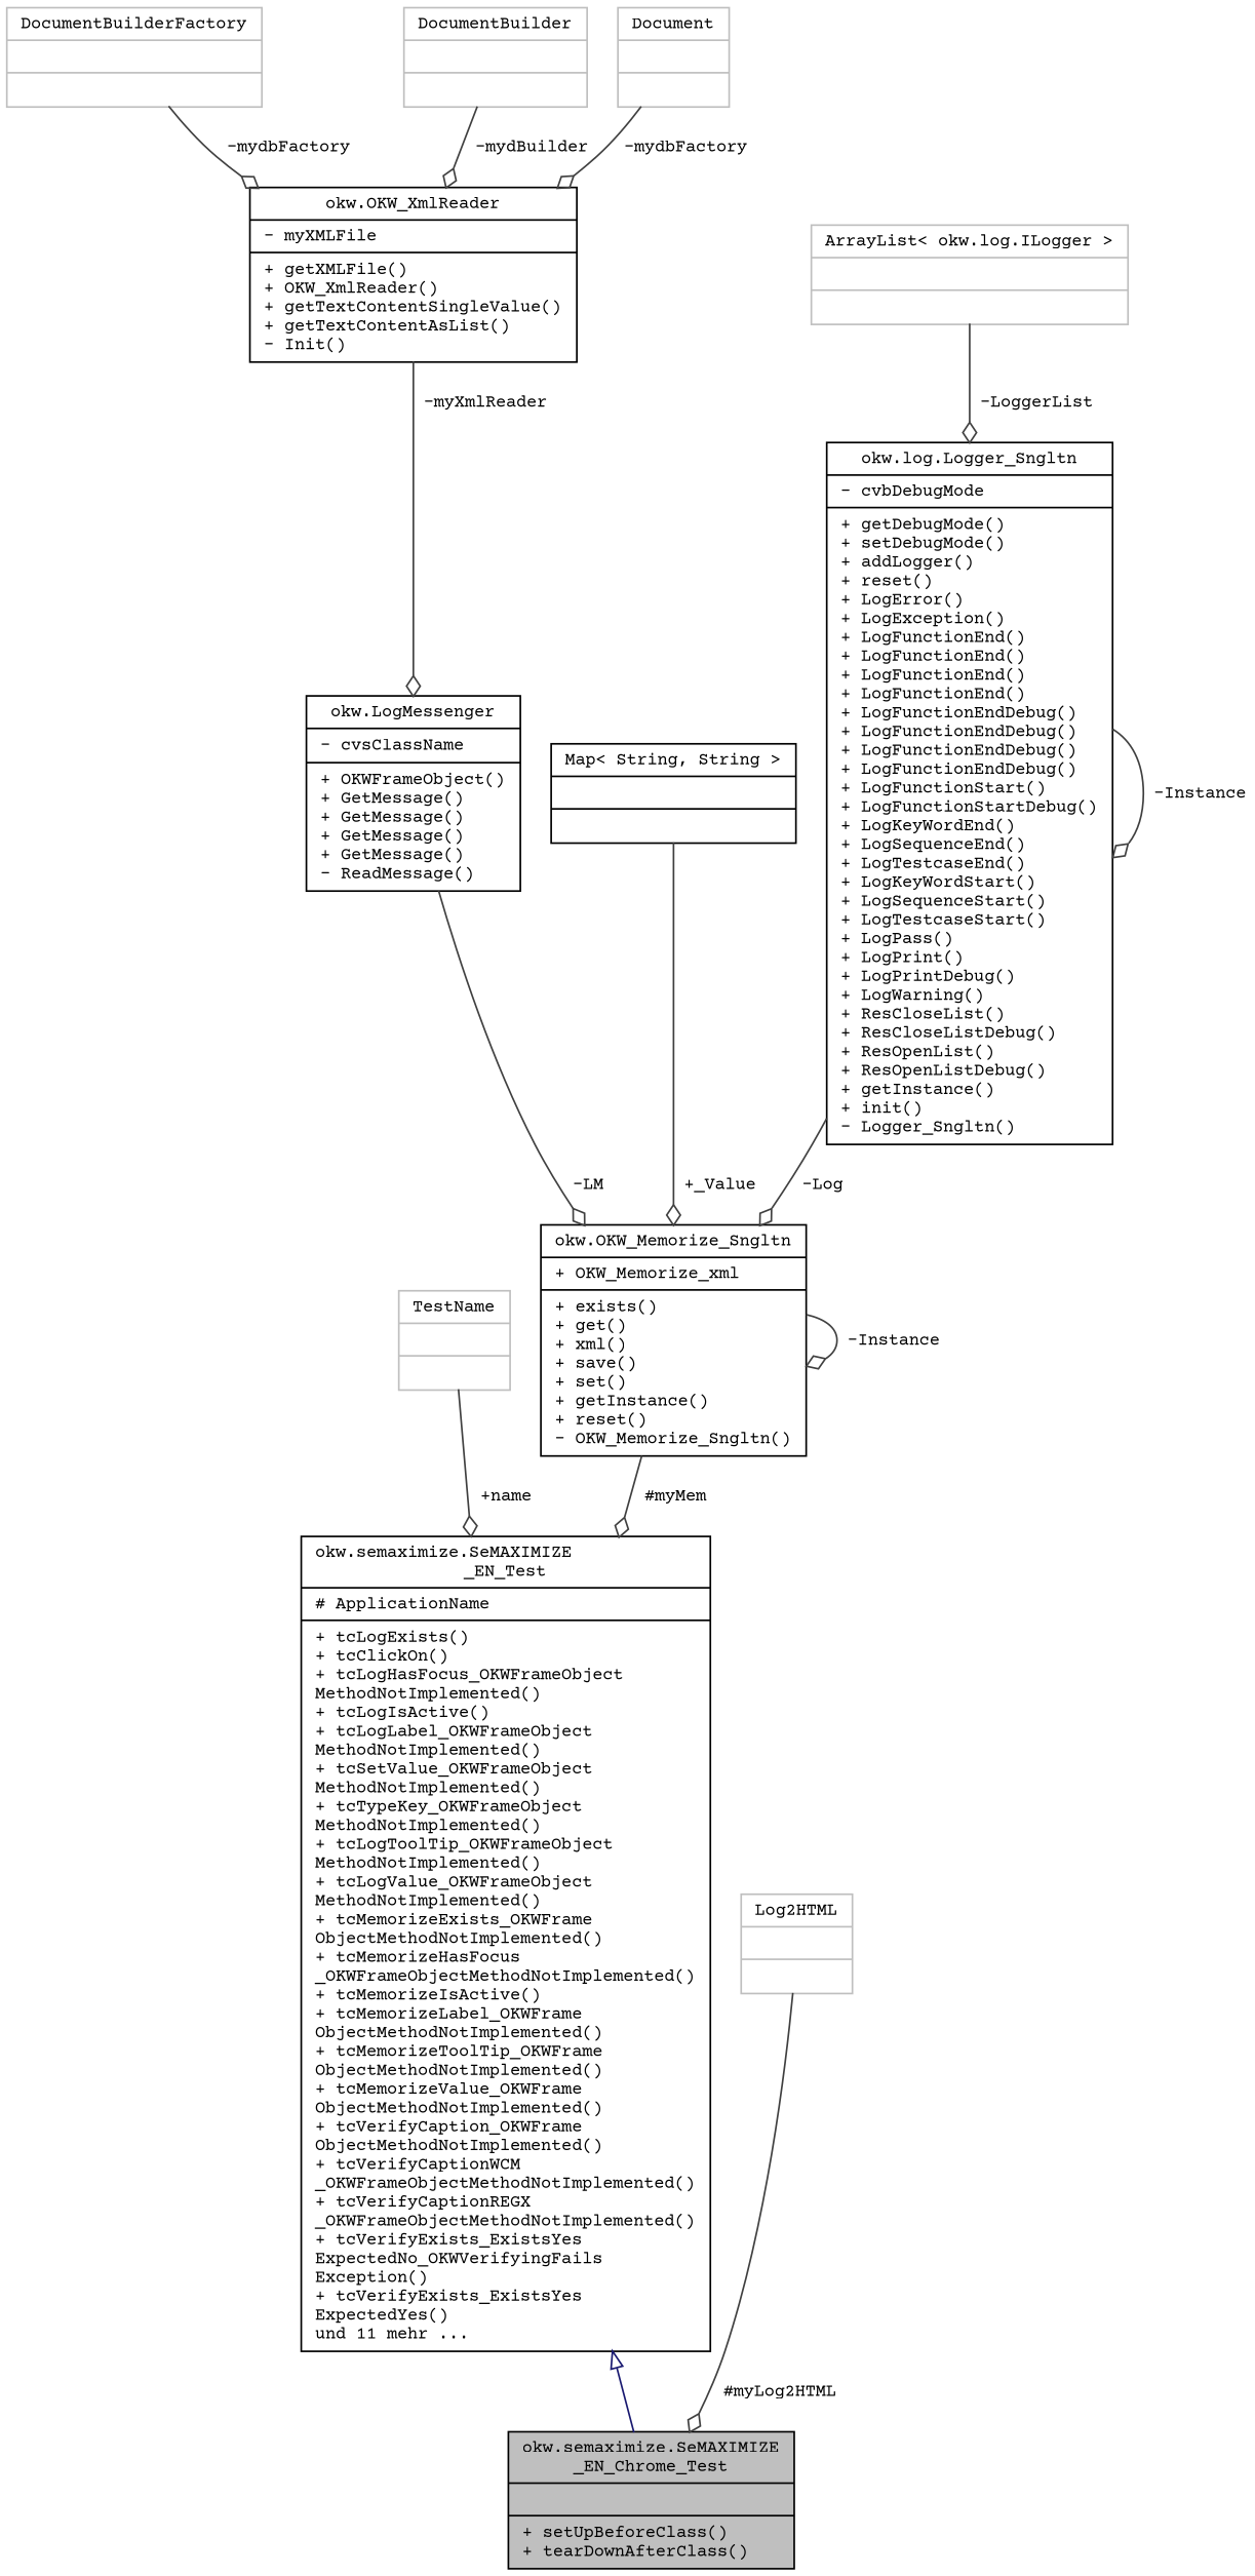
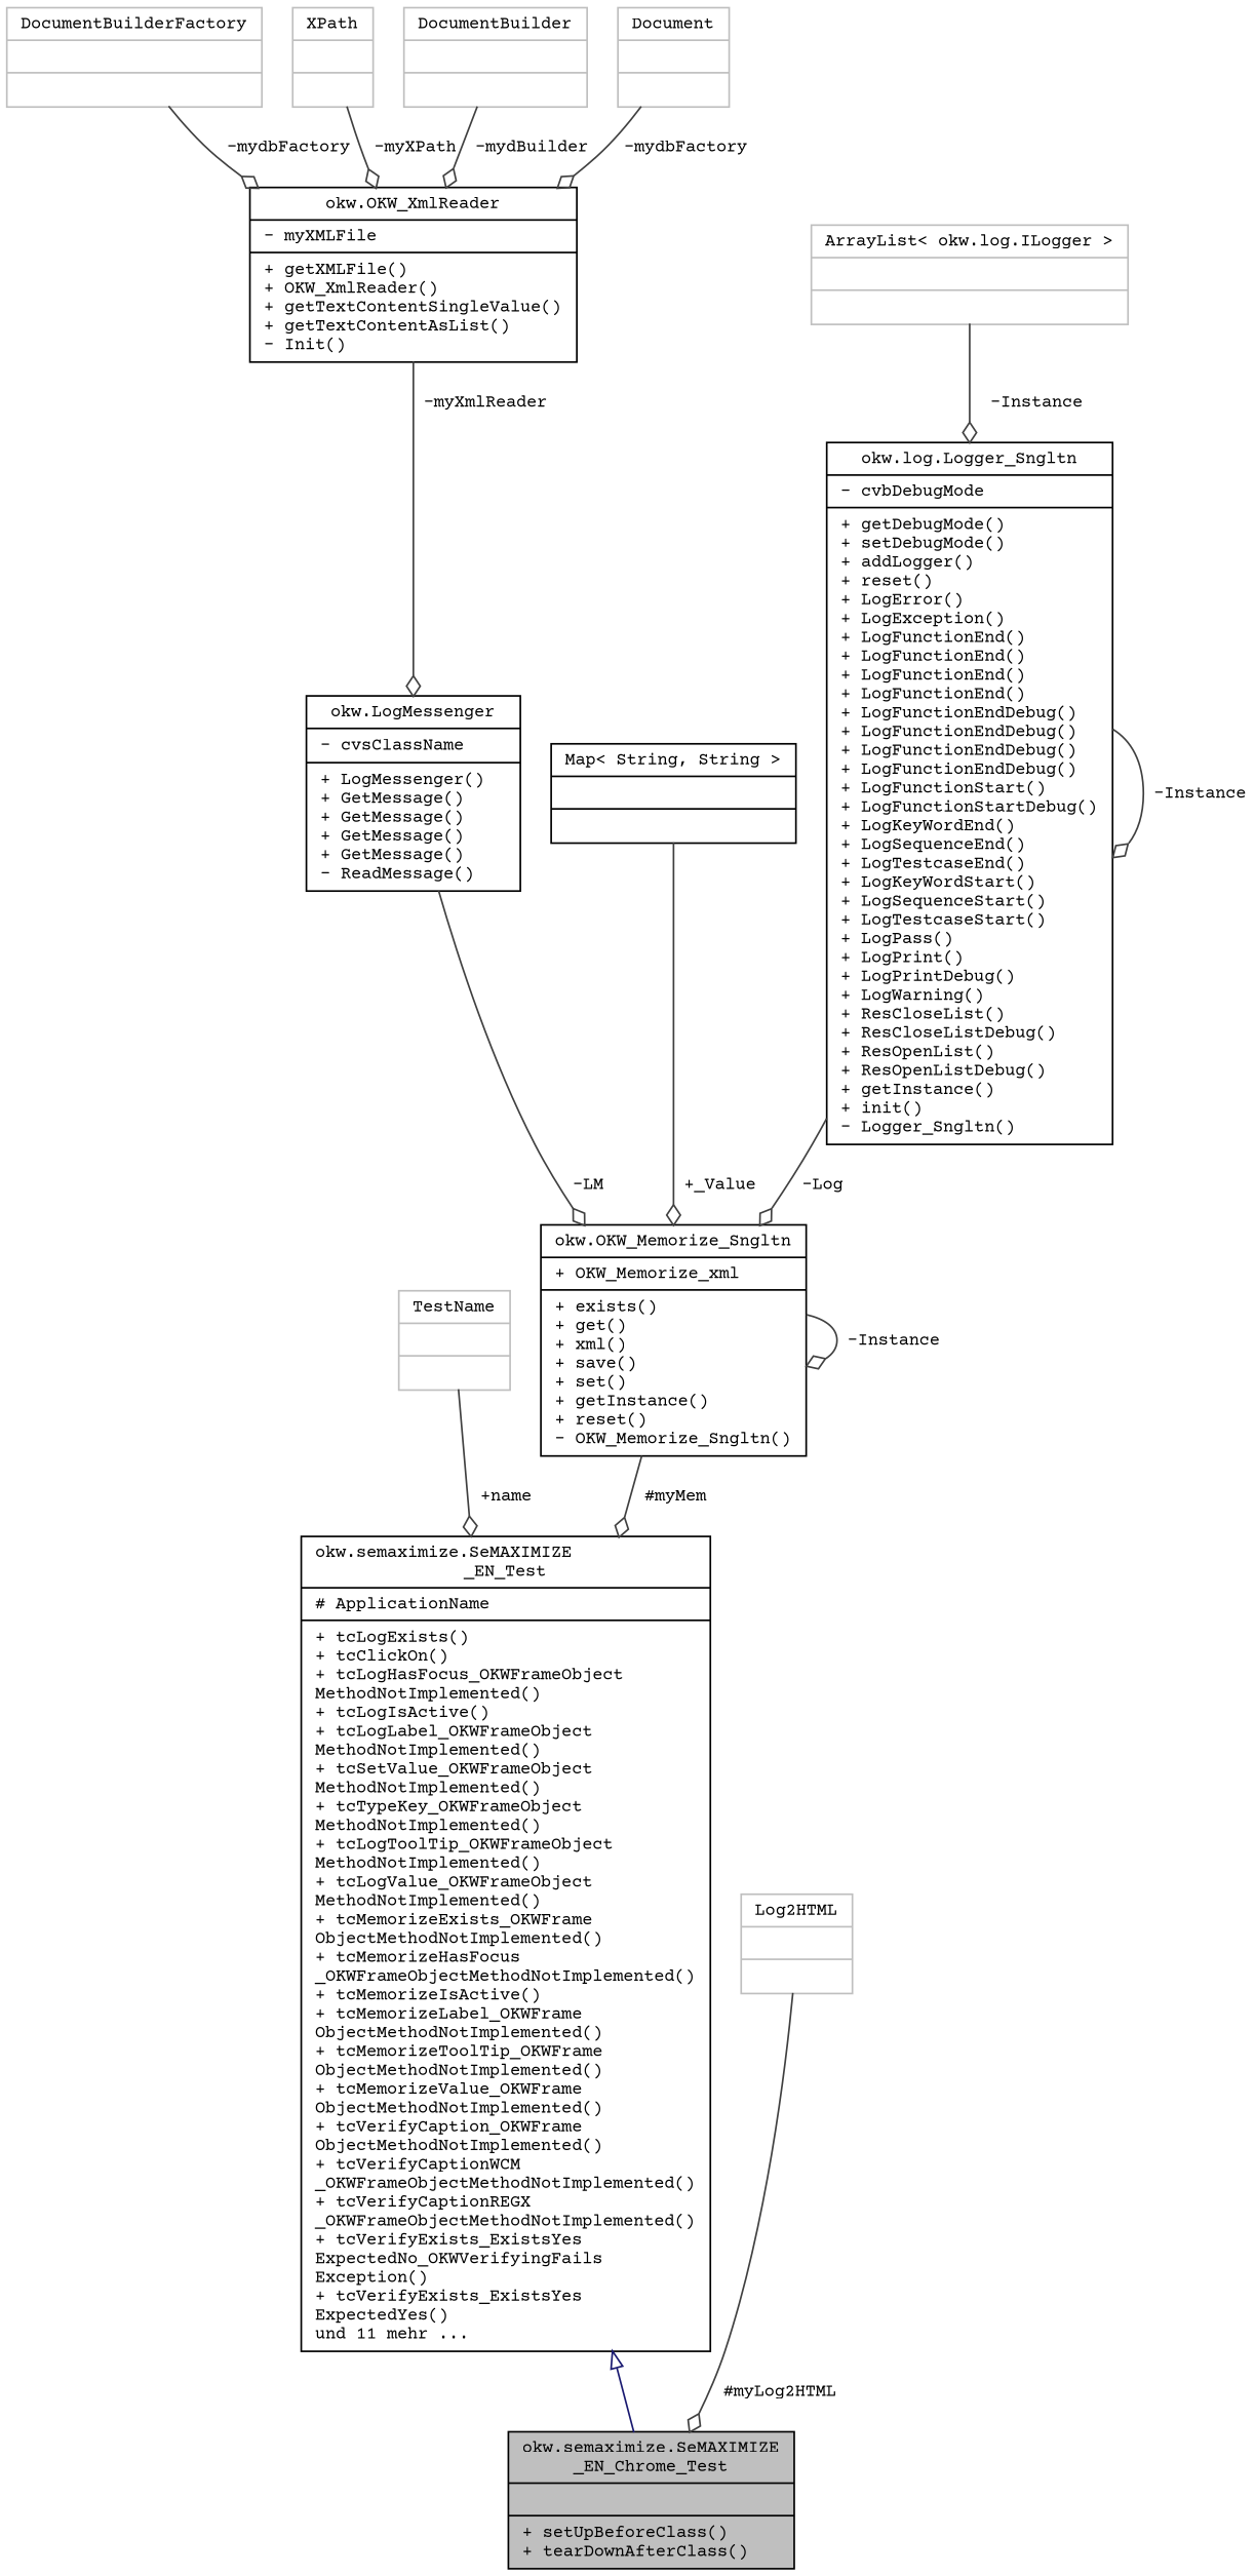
  digraph {
    fontname="Courier Prime"
    node [color=black fillcolor=white fontname="Courier Prime" fontsize=10 shape=record style=filled]
    edge [color=grey25 fontname="Courier Prime" fontsize=10 labelfontname=Helvetica labelfontsize=10 style=solid arrowhead=odiamond]
    n1 [fillcolor=grey75 fontcolor=black height=0.2 label="{okw.semaximize.SeMAXIMIZE\l_EN_Chrome_Test\n||+ setUpBeforeClass()\l+ tearDownAfterClass()\l}" width=0.4]
    n2 [height=0.2 label="{okw.semaximize.SeMAXIMIZE\l_EN_Test\n|# ApplicationName\l|+ tcLogExists()\l+ tcClickOn()\l+ tcLogHasFocus_OKWFrameObject\lMethodNotImplemented()\l+ tcLogIsActive()\l+ tcLogLabel_OKWFrameObject\lMethodNotImplemented()\l+ tcSetValue_OKWFrameObject\lMethodNotImplemented()\l+ tcTypeKey_OKWFrameObject\lMethodNotImplemented()\l+ tcLogToolTip_OKWFrameObject\lMethodNotImplemented()\l+ tcLogValue_OKWFrameObject\lMethodNotImplemented()\l+ tcMemorizeExists_OKWFrame\lObjectMethodNotImplemented()\l+ tcMemorizeHasFocus\l_OKWFrameObjectMethodNotImplemented()\l+ tcMemorizeIsActive()\l+ tcMemorizeLabel_OKWFrame\lObjectMethodNotImplemented()\l+ tcMemorizeToolTip_OKWFrame\lObjectMethodNotImplemented()\l+ tcMemorizeValue_OKWFrame\lObjectMethodNotImplemented()\l+ tcVerifyCaption_OKWFrame\lObjectMethodNotImplemented()\l+ tcVerifyCaptionWCM\l_OKWFrameObjectMethodNotImplemented()\l+ tcVerifyCaptionREGX\l_OKWFrameObjectMethodNotImplemented()\l+ tcVerifyExists_ExistsYes\lExpectedNo_OKWVerifyingFails\lException()\l+ tcVerifyExists_ExistsYes\lExpectedYes()\lund 11 mehr ...\l}" width=0.4]
    n3 [color=grey75 height=0.2 label="{TestName\n||}" width=0.4]
    n4 [height=0.2 label="{okw.OKW_Memorize_Sngltn\n|+ OKW_Memorize_xml\l|+ exists()\l+ get()\l+ xml()\l+ save()\l+ set()\l+ getInstance()\l+ reset()\l- OKW_Memorize_Sngltn()\l}" width=0.4]
-   n5 [height=0.2 label="{okw.LogMessenger\n|- cvsClassName\l|+ OKWFrameObject()\l+ GetMessage()\l+ GetMessage()\l+ GetMessage()\l+ GetMessage()\l- ReadMessage()\l}" width=0.4]
+   n5 [height=0.2 label="{okw.LogMessenger\n|- cvsClassName\l|+ LogMessenger()\l+ GetMessage()\l+ GetMessage()\l+ GetMessage()\l+ GetMessage()\l- ReadMessage()\l}" width=0.4]
    n6 [height=0.2 label="{okw.OKW_XmlReader\n|- myXMLFile\l|+ getXMLFile()\l+ OKW_XmlReader()\l+ getTextContentSingleValue()\l+ getTextContentAsList()\l- Init()\l}" width=0.4]
    n7 [color=grey75 height=0.2 label="{DocumentBuilderFactory\n||}" width=0.4]
+   n8 [color=grey75 height=0.2 label="{XPath\n||}" width=0.4]
    n9 [color=grey75 height=0.2 label="{DocumentBuilder\n||}" width=0.4]
    n10 [color=grey75 height=0.2 label="{Document\n||}" width=0.4]
    n11 [height=0.2 label="{Map\< String, String \>\n||}" width=0.4]
    n12 [height=0.2 label="{okw.log.Logger_Sngltn\n|- cvbDebugMode\l|+ getDebugMode()\l+ setDebugMode()\l+ addLogger()\l+ reset()\l+ LogError()\l+ LogException()\l+ LogFunctionEnd()\l+ LogFunctionEnd()\l+ LogFunctionEnd()\l+ LogFunctionEnd()\l+ LogFunctionEndDebug()\l+ LogFunctionEndDebug()\l+ LogFunctionEndDebug()\l+ LogFunctionEndDebug()\l+ LogFunctionStart()\l+ LogFunctionStartDebug()\l+ LogKeyWordEnd()\l+ LogSequenceEnd()\l+ LogTestcaseEnd()\l+ LogKeyWordStart()\l+ LogSequenceStart()\l+ LogTestcaseStart()\l+ LogPass()\l+ LogPrint()\l+ LogPrintDebug()\l+ LogWarning()\l+ ResCloseList()\l+ ResCloseListDebug()\l+ ResOpenList()\l+ ResOpenListDebug()\l+ getInstance()\l+ init()\l- Logger_Sngltn()\l}" width=0.4]
    n13 [color=grey75 height=0.2 label="{ArrayList\< okw.log.ILogger \>\n||}" width=0.4]
    n14 [color=grey75 height=0.2 label="{Log2HTML\n||}" width=0.4]
    n2 -> n1 [arrowtail=onormal color=midnightblue dir=back arrowhead=""]
    n3 -> n2 [label=" +name"]
    n4 -> n2 [label=" #myMem"]
    n4 -> n4 [label=" -Instance"]
    n5 -> n4 [label=" -LM"]
    n6 -> n5 [label=" -myXmlReader"]
    n7 -> n6 [label=" -mydbFactory"]
+   n8 -> n6 [label=" -myXPath"]
    n9 -> n6 [label=" -mydBuilder"]
    n10 -> n6 [label=" -mydbFactory"]
    n11 -> n4 [label=" +_Value"]
    n12 -> n4 [label=" -Log"]
    n12 -> n12 [label=" -Instance"]
-   n13 -> n12 [label=" -LoggerList"]
+   n13 -> n12 [label=" -Instance"]
    n14 -> n1 [label=" #myLog2HTML"]
  }
